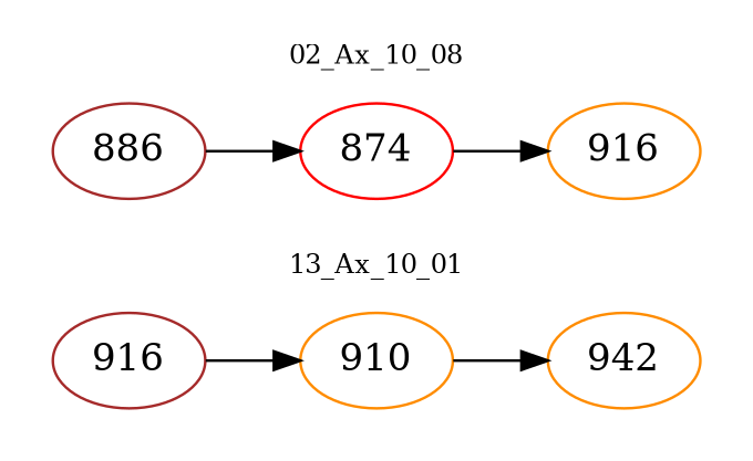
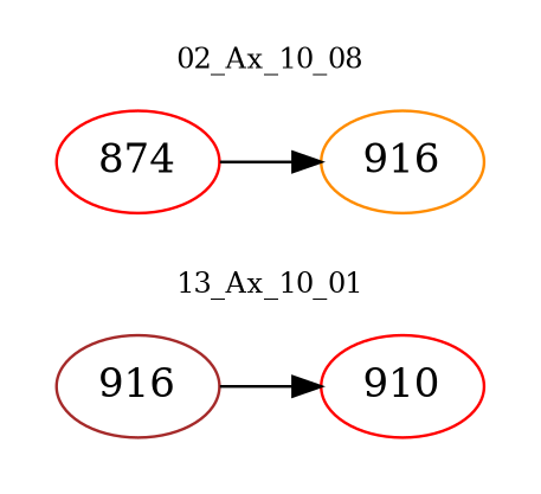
  digraph {
    rankdir=LR
    node [color=brown]
    edge [color=black]
    n1 [label=916]
-   n2 [color=darkorange label=910]
-   n3 [color=darkorange label=942]
-   n4 [label=886]
+   n2 [color=red label=910]
    n5 [color=red label=874]
    n6 [color=darkorange label=916]
    subgraph cluster_1 {
      color=white
      fontsize=10
      label="13_Ax_10_01"
      n1
      n2
-     n3
    }
    subgraph cluster_2 {
      color=white
      fontsize=10
      label="02_Ax_10_08"
-     n4
      n5
      n6
    }
    n1 -> n2
-   n2 -> n3
-   n4 -> n5
    n5 -> n6
  }
